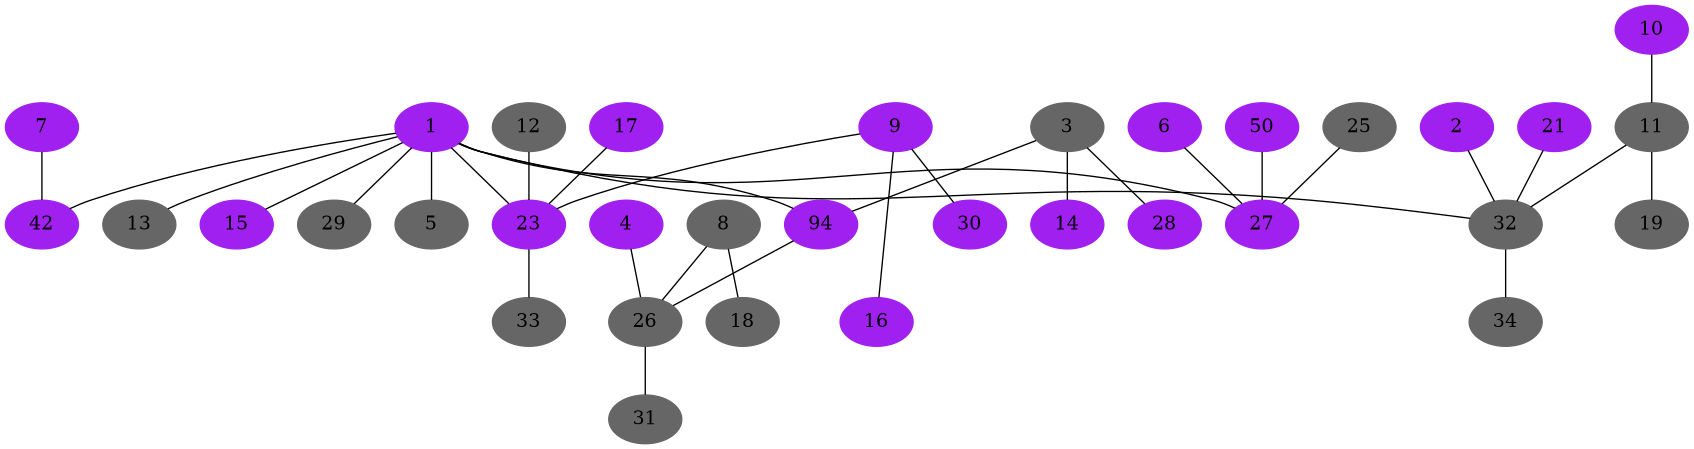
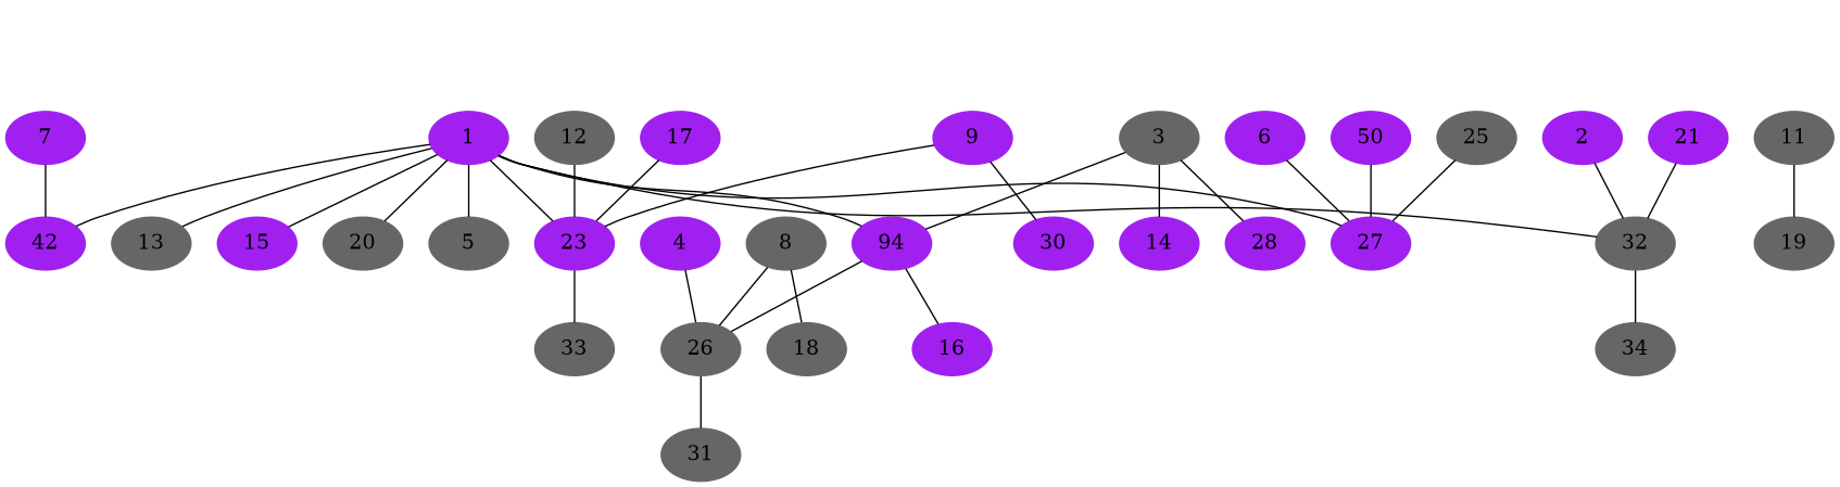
  graph {
    node [color=purple style=filled]
    edge [weight=1.0]
    5 [color=gray40]
    1
    13 [color=gray40]
    15
    n5 [label=42]
    23
    n7 [label=94]
    27
-   29 [color=gray40]
+   29 [color=gray40 label=20]
    32 [color=gray40]
    33 [color=gray40]
    26 [color=gray40]
    34 [color=gray40]
    2
    3 [color=gray40]
    14
    28
    4
    31 [color=gray40]
    6
    7
    8 [color=gray40]
    18 [color=gray40]
    9
    16
    30
    11 [color=gray40]
-   10
    19 [color=gray40]
    12 [color=gray40]
    17
    n32 [label=50]
    21
    25 [color=gray40]
    1 -- 5
    1 -- 13
    1 -- 15
    1 -- n5
    1 -- 23
    1 -- n7
    1 -- 27
    1 -- 29
    1 -- 32
    23 -- 33
    n7 -- 26
    32 -- 34
    26 -- 31
    2 -- 32
    3 -- n7
    3 -- 14
    3 -- 28
    4 -- 26
    6 -- 27
    7 -- n5
    8 -- 26
    8 -- 18
    9 -- 23
-   9 -- 16
+   n7 -- 16
    9 -- 30
-   11 -- 32
    11 -- 19
-   10 -- 11
    12 -- 23
    17 -- 23
    n32 -- 27
    21 -- 32
    25 -- 27
  }
